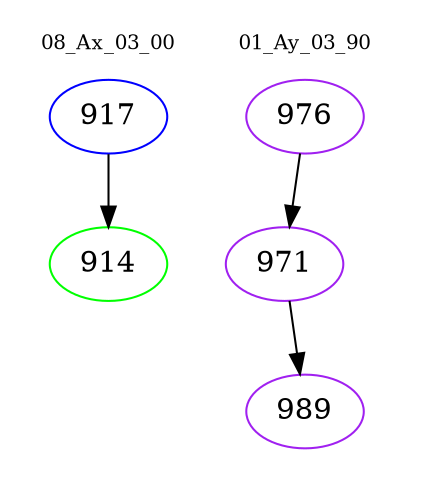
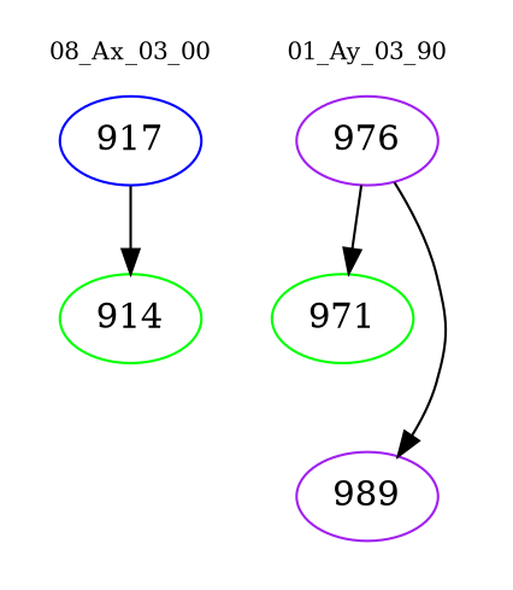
  digraph {
    node [color=green]
    edge [color=black]
    n1 [color=blue label=917]
    n2 [label=914]
    n3 [color=purple label=976]
-   n4 [color=purple label=971]
+   n4 [label=971]
    n5 [color=purple label=989]
    subgraph cluster_1 {
      color=white
      fontsize=10
      label="08_Ax_03_00"
      n1
      n2
    }
    subgraph cluster_2 {
      color=white
      fontsize=10
      label="01_Ay_03_90"
      n3
      n4
      n5
    }
    n1 -> n2
    n3 -> n4
-   n4 -> n5
+   n3 -> n5
  }
